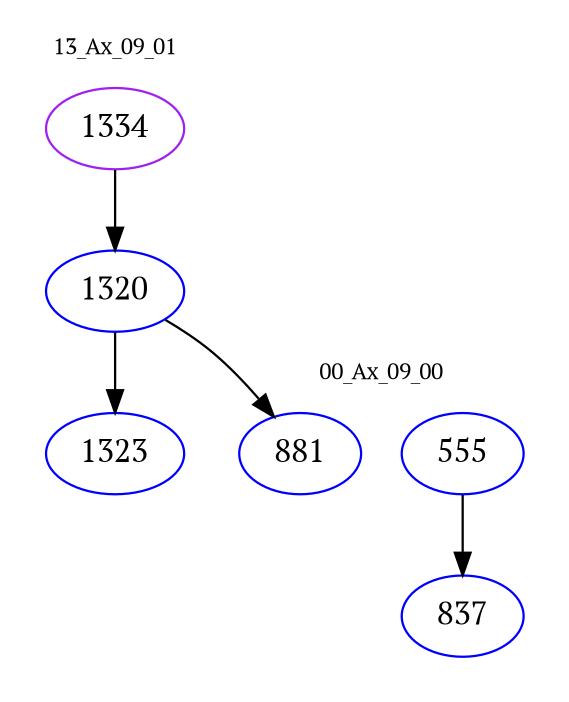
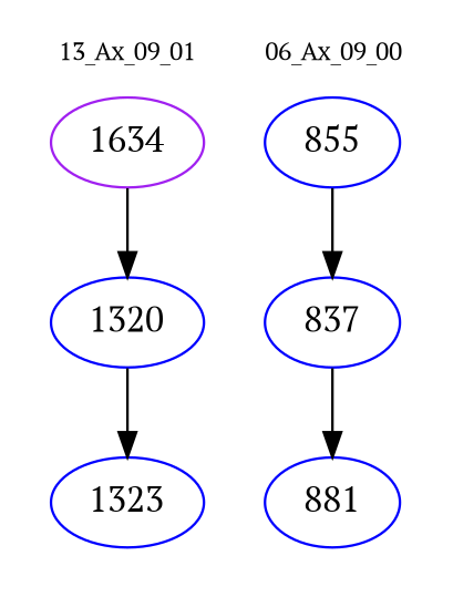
  digraph {
    fontname="PT Serif"
    node [color=blue fontname="PT Serif"]
    edge [color=black fontname="PT Serif"]
-   n1 [color=purple label=1334]
+   n1 [color=purple label=1634]
    n2 [label=1320]
    n3 [label=1323]
-   n4 [label=555]
+   n4 [label=855]
    n5 [label=837]
    n6 [label=881]
    subgraph cluster_1 {
      color=white
      fontsize=10
      label="13_Ax_09_01"
      n1
      n2
      n3
    }
    subgraph cluster_2 {
      color=white
      fontsize=10
-     label="00_Ax_09_00"
+     label="06_Ax_09_00"
      n4
      n5
      n6
    }
    n1 -> n2
    n2 -> n3
    n4 -> n5
-   n2 -> n6
+   n5 -> n6
  }
